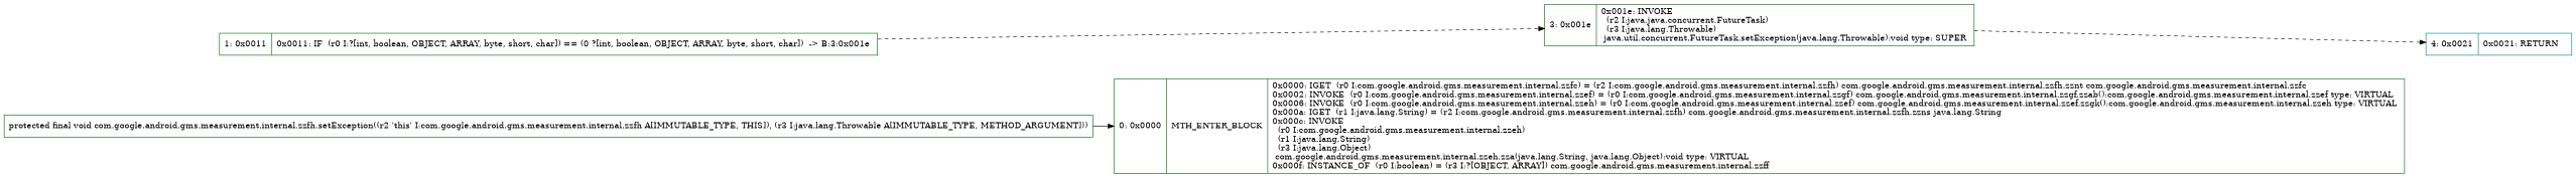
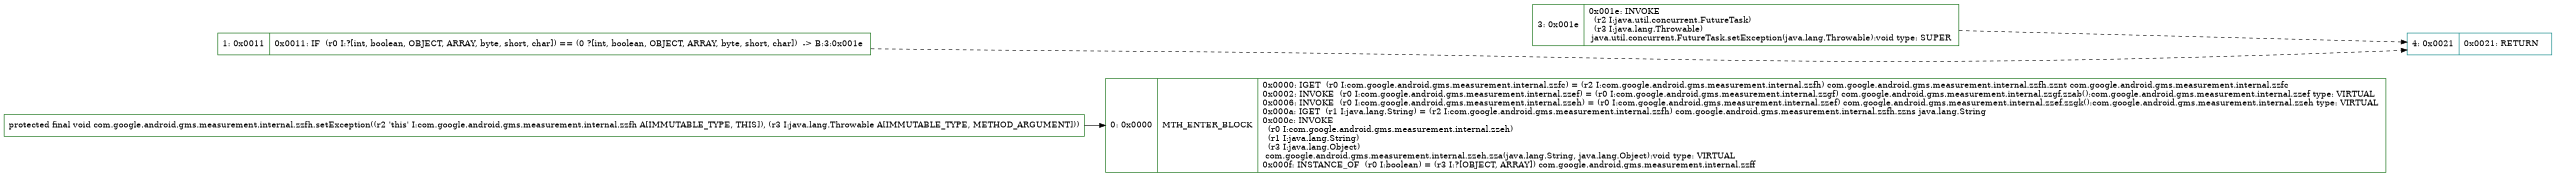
  digraph {
    rankdir=LR
    node [color=darkgreen shape=record]
    edge [style=dashed]
    n1 [label="{0\:\ 0x0000|MTH_ENTER_BLOCK\l|0x0000: IGET  (r0 I:com.google.android.gms.measurement.internal.zzfc) = (r2 I:com.google.android.gms.measurement.internal.zzfh) com.google.android.gms.measurement.internal.zzfh.zznt com.google.android.gms.measurement.internal.zzfc \l0x0002: INVOKE  (r0 I:com.google.android.gms.measurement.internal.zzef) = (r0 I:com.google.android.gms.measurement.internal.zzgf) com.google.android.gms.measurement.internal.zzgf.zzab():com.google.android.gms.measurement.internal.zzef type: VIRTUAL \l0x0006: INVOKE  (r0 I:com.google.android.gms.measurement.internal.zzeh) = (r0 I:com.google.android.gms.measurement.internal.zzef) com.google.android.gms.measurement.internal.zzef.zzgk():com.google.android.gms.measurement.internal.zzeh type: VIRTUAL \l0x000a: IGET  (r1 I:java.lang.String) = (r2 I:com.google.android.gms.measurement.internal.zzfh) com.google.android.gms.measurement.internal.zzfh.zzns java.lang.String \l0x000c: INVOKE  \l  (r0 I:com.google.android.gms.measurement.internal.zzeh)\l  (r1 I:java.lang.String)\l  (r3 I:java.lang.Object)\l com.google.android.gms.measurement.internal.zzeh.zza(java.lang.String, java.lang.Object):void type: VIRTUAL \l0x000f: INSTANCE_OF  (r0 I:boolean) = (r3 I:?[OBJECT, ARRAY]) com.google.android.gms.measurement.internal.zzff \l}"]
    n2 [label="{1\:\ 0x0011|0x0011: IF  (r0 I:?[int, boolean, OBJECT, ARRAY, byte, short, char]) == (0 ?[int, boolean, OBJECT, ARRAY, byte, short, char])  \-\> B:3:0x001e \l}"]
-   n3 [label="{3\:\ 0x001e|0x001e: INVOKE  \l  (r2 I:java.java.concurrent.FutureTask)\l  (r3 I:java.lang.Throwable)\l java.util.concurrent.FutureTask.setException(java.lang.Throwable):void type: SUPER \l}"]
+   n3 [label="{3\:\ 0x001e|0x001e: INVOKE  \l  (r2 I:java.util.concurrent.FutureTask)\l  (r3 I:java.lang.Throwable)\l java.util.concurrent.FutureTask.setException(java.lang.Throwable):void type: SUPER \l}"]
    n4 [color=teal label="{4\:\ 0x0021|0x0021: RETURN   \l}"]
    n5 [label="{protected final void com.google.android.gms.measurement.internal.zzfh.setException((r2 'this' I:com.google.android.gms.measurement.internal.zzfh A[IMMUTABLE_TYPE, THIS]), (r3 I:java.lang.Throwable A[IMMUTABLE_TYPE, METHOD_ARGUMENT])) }"]
-   n2 -> n3
+   n2 -> n4
    n3 -> n4
    n5 -> n1 [style=solid]
  }
